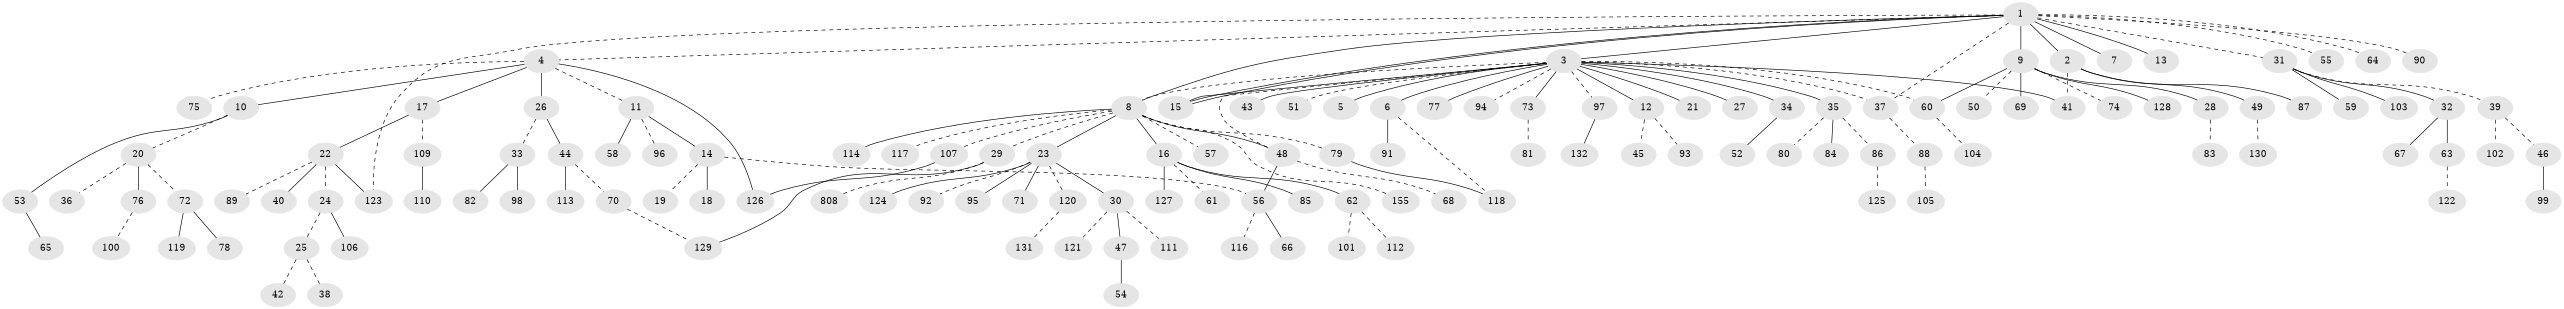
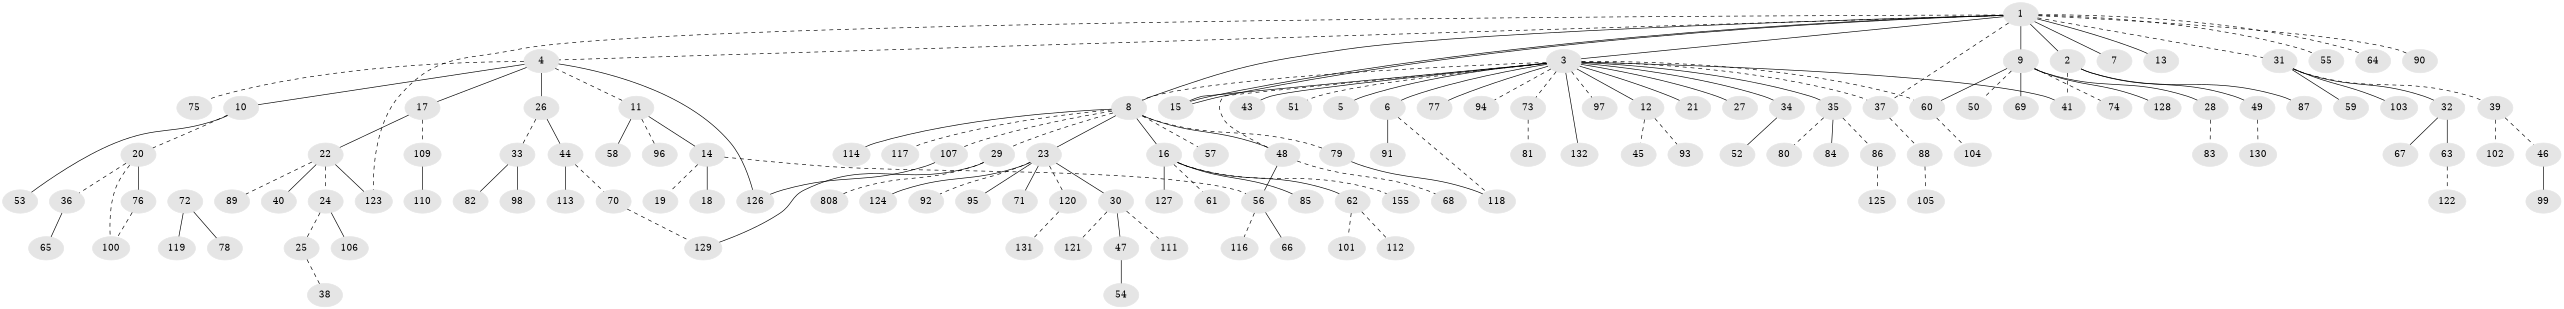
  graph {
    node [color=gray90 style=filled]
    edge [style=solid]
    1
    2
    3
    4
    7
    8
    9
    13
    15
    31
    37
    55
    64
    90
    123
    41
    49
    87
    5
    6
    12
    21
    27
    34
    35
    43
    48
    51
    60
    73
    77
    94
    97
    132
    10
    11
    17
    26
    75
    126
    16
    23
    29
    57
    79
    107
    114
    117
    28
    50
    69
    74
    128
    32
    39
    59
    103
    88
    130
    91
    118
    45
    93
    52
    80
    84
    86
    56
    68
    104
    81
    20
    53
    14
    58
    96
    22
    109
    33
    44
    61
    62
    85
    n84 [label=155]
    127
    30
    71
    92
    95
    120
    124
    n92 [label=808]
    129
    83
    36
    72
    76
    65
    18
    19
    66
    116
    101
    112
    24
    40
    89
    110
    78
    119
    100
    25
    106
    47
    111
    121
    131
    38
-   42
    82
    98
    70
    113
    54
    63
    67
    46
    102
    122
    125
    105
    99
    1 -- 2
    1 -- 3
    1 -- 4 [style=dashed]
    1 -- 7
    1 -- 8
    1 -- 9
    1 -- 13
    1 -- 15
    1 -- 15
    1 -- 31 [style=dashed]
    1 -- 37 [style=dashed]
    1 -- 55 [style=dashed]
    1 -- 64 [style=dashed]
    1 -- 90 [style=dashed]
    1 -- 123 [style=dashed]
    2 -- 41 [style=dashed]
    2 -- 49
    2 -- 87
    3 -- 8 [style=dashed]
    3 -- 15
    3 -- 37 [style=dashed]
    3 -- 41
    3 -- 5
    3 -- 6
    3 -- 12
    3 -- 21
    3 -- 27
    3 -- 34
    3 -- 35
    3 -- 43
    3 -- 48 [style=dashed]
    3 -- 51 [style=dashed]
    3 -- 60 [style=dashed]
-   3 -- 73
+   3 -- 73 [style=dashed]
    3 -- 77
    3 -- 94 [style=dashed]
    3 -- 97 [style=dashed]
-   97 -- 132
+   3 -- 132
    4 -- 10
    4 -- 11 [style=dashed]
    4 -- 17
    4 -- 26
    4 -- 75 [style=dashed]
    4 -- 126
    8 -- 48
    8 -- 16
    8 -- 23
    8 -- 29 [style=dashed]
    8 -- 57 [style=dashed]
    8 -- 79 [style=dashed]
    8 -- 107 [style=dashed]
    8 -- 114
    8 -- 117 [style=dashed]
    9 -- 60
    9 -- 28
    9 -- 50 [style=dashed]
    9 -- 69
    9 -- 74 [style=dashed]
    9 -- 128
    31 -- 32
    31 -- 39 [style=dashed]
    31 -- 59
    31 -- 103
    37 -- 88 [style=dashed]
    49 -- 130 [style=dashed]
    6 -- 91
    6 -- 118 [style=dashed]
    12 -- 45 [style=dashed]
    12 -- 93 [style=dashed]
    34 -- 52
    35 -- 80 [style=dashed]
    35 -- 84
    35 -- 86 [style=dashed]
    48 -- 56
    48 -- 68 [style=dashed]
    60 -- 104 [style=dashed]
    73 -- 81 [style=dashed]
    10 -- 20 [style=dashed]
    10 -- 53
    11 -- 14
    11 -- 58
    11 -- 96 [style=dashed]
    17 -- 22
    17 -- 109 [style=dashed]
    26 -- 33 [style=dashed]
    26 -- 44
    16 -- 61 [style=dashed]
    16 -- 62
    16 -- 85
-   8 -- n84 [style=dashed]
+   16 -- n84 [style=dashed]
    16 -- 127
    23 -- 30
    23 -- 71
    23 -- 92 [style=dashed]
    23 -- 95
    23 -- 120 [style=dashed]
    23 -- 124
    29 -- n92 [style=dashed]
    29 -- 129
    79 -- 118
    107 -- 126
    28 -- 83 [style=dashed]
    32 -- 63
    32 -- 67
    39 -- 46 [style=dashed]
    39 -- 102 [style=dashed]
    88 -- 105 [style=dashed]
    86 -- 125 [style=dashed]
    56 -- 66
    56 -- 116 [style=dashed]
    20 -- 36 [style=dashed]
-   20 -- 72 [style=dashed]
+   20 -- 100 [style=dashed]
    20 -- 76
-   53 -- 65
+   36 -- 65
    14 -- 56 [style=dashed]
    14 -- 18
    14 -- 19 [style=dashed]
    22 -- 123
    22 -- 24 [style=dashed]
    22 -- 40
    22 -- 89 [style=dashed]
    109 -- 110
    33 -- 82
    33 -- 98
    44 -- 70 [style=dashed]
    44 -- 113
    62 -- 101 [style=dashed]
    62 -- 112 [style=dashed]
    30 -- 47
    30 -- 111 [style=dashed]
    30 -- 121 [style=dashed]
    120 -- 131 [style=dashed]
    72 -- 78
    72 -- 119
    76 -- 100 [style=dashed]
    24 -- 25 [style=dashed]
    24 -- 106
    25 -- 38 [style=dashed]
-   25 -- 42 [style=dashed]
    47 -- 54
    70 -- 129 [style=dashed]
    63 -- 122 [style=dashed]
    46 -- 99
  }
